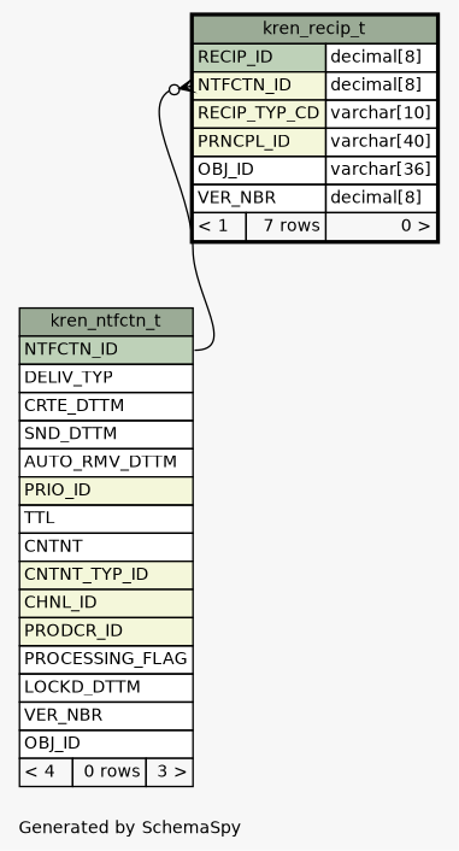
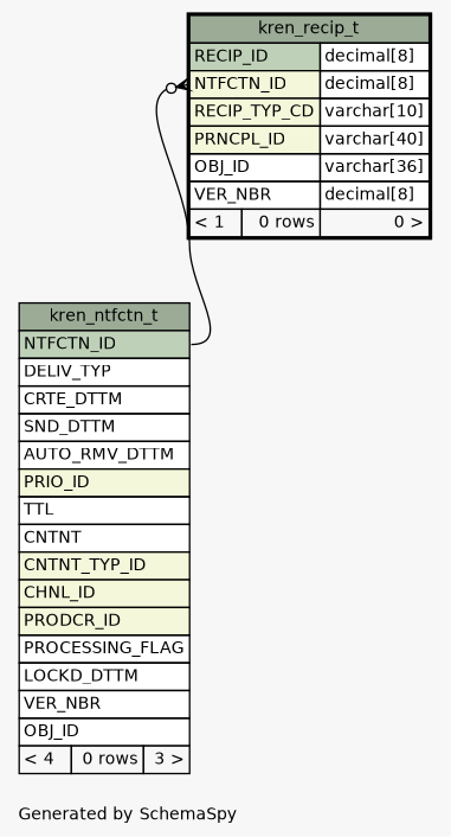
  digraph {
    bgcolor="#f7f7f7"
    fontname=Helvetica
    fontsize=11
    label="\nGenerated by SchemaSpy"
    labeljust=l
    nodesep=0.18
    rankdir=TB
    ranksep=0.46
    node [fontname=Helvetica fontsize=11 shape=plaintext]
-   n1 [label=<     <TABLE BORDER="2" CELLBORDER="1" CELLSPACING="0" BGCOLOR="#ffffff">       <TR><TD COLSPAN="3" BGCOLOR="#9bab96" ALIGN="CENTER">kren_recip_t</TD></TR>       <TR><TD PORT="RECIP_ID" COLSPAN="2" BGCOLOR="#bed1b8" ALIGN="LEFT">RECIP_ID</TD><TD PORT="RECIP_ID.type" ALIGN="LEFT">decimal[8]</TD></TR>       <TR><TD PORT="NTFCTN_ID" COLSPAN="2" BGCOLOR="#f4f7da" ALIGN="LEFT">NTFCTN_ID</TD><TD PORT="NTFCTN_ID.type" ALIGN="LEFT">decimal[8]</TD></TR>       <TR><TD PORT="RECIP_TYP_CD" COLSPAN="2" BGCOLOR="#f4f7da" ALIGN="LEFT">RECIP_TYP_CD</TD><TD PORT="RECIP_TYP_CD.type" ALIGN="LEFT">varchar[10]</TD></TR>       <TR><TD PORT="PRNCPL_ID" COLSPAN="2" BGCOLOR="#f4f7da" ALIGN="LEFT">PRNCPL_ID</TD><TD PORT="PRNCPL_ID.type" ALIGN="LEFT">varchar[40]</TD></TR>       <TR><TD PORT="OBJ_ID" COLSPAN="2" ALIGN="LEFT">OBJ_ID</TD><TD PORT="OBJ_ID.type" ALIGN="LEFT">varchar[36]</TD></TR>       <TR><TD PORT="VER_NBR" COLSPAN="2" ALIGN="LEFT">VER_NBR</TD><TD PORT="VER_NBR.type" ALIGN="LEFT">decimal[8]</TD></TR>       <TR><TD ALIGN="LEFT" BGCOLOR="#f7f7f7">&lt; 1</TD><TD ALIGN="RIGHT" BGCOLOR="#f7f7f7">7 rows</TD><TD ALIGN="RIGHT" BGCOLOR="#f7f7f7">0 &gt;</TD></TR>     </TABLE>>]
+   n1 [label=<     <TABLE BORDER="2" CELLBORDER="1" CELLSPACING="0" BGCOLOR="#ffffff">       <TR><TD COLSPAN="3" BGCOLOR="#9bab96" ALIGN="CENTER">kren_recip_t</TD></TR>       <TR><TD PORT="RECIP_ID" COLSPAN="2" BGCOLOR="#bed1b8" ALIGN="LEFT">RECIP_ID</TD><TD PORT="RECIP_ID.type" ALIGN="LEFT">decimal[8]</TD></TR>       <TR><TD PORT="NTFCTN_ID" COLSPAN="2" BGCOLOR="#f4f7da" ALIGN="LEFT">NTFCTN_ID</TD><TD PORT="NTFCTN_ID.type" ALIGN="LEFT">decimal[8]</TD></TR>       <TR><TD PORT="RECIP_TYP_CD" COLSPAN="2" BGCOLOR="#f4f7da" ALIGN="LEFT">RECIP_TYP_CD</TD><TD PORT="RECIP_TYP_CD.type" ALIGN="LEFT">varchar[10]</TD></TR>       <TR><TD PORT="PRNCPL_ID" COLSPAN="2" BGCOLOR="#f4f7da" ALIGN="LEFT">PRNCPL_ID</TD><TD PORT="PRNCPL_ID.type" ALIGN="LEFT">varchar[40]</TD></TR>       <TR><TD PORT="OBJ_ID" COLSPAN="2" ALIGN="LEFT">OBJ_ID</TD><TD PORT="OBJ_ID.type" ALIGN="LEFT">varchar[36]</TD></TR>       <TR><TD PORT="VER_NBR" COLSPAN="2" ALIGN="LEFT">VER_NBR</TD><TD PORT="VER_NBR.type" ALIGN="LEFT">decimal[8]</TD></TR>       <TR><TD ALIGN="LEFT" BGCOLOR="#f7f7f7">&lt; 1</TD><TD ALIGN="RIGHT" BGCOLOR="#f7f7f7">0 rows</TD><TD ALIGN="RIGHT" BGCOLOR="#f7f7f7">0 &gt;</TD></TR>     </TABLE>>]
    n2 [label=<     <TABLE BORDER="0" CELLBORDER="1" CELLSPACING="0" BGCOLOR="#ffffff">       <TR><TD COLSPAN="3" BGCOLOR="#9bab96" ALIGN="CENTER">kren_ntfctn_t</TD></TR>       <TR><TD PORT="NTFCTN_ID" COLSPAN="3" BGCOLOR="#bed1b8" ALIGN="LEFT">NTFCTN_ID</TD></TR>       <TR><TD PORT="DELIV_TYP" COLSPAN="3" ALIGN="LEFT">DELIV_TYP</TD></TR>       <TR><TD PORT="CRTE_DTTM" COLSPAN="3" ALIGN="LEFT">CRTE_DTTM</TD></TR>       <TR><TD PORT="SND_DTTM" COLSPAN="3" ALIGN="LEFT">SND_DTTM</TD></TR>       <TR><TD PORT="AUTO_RMV_DTTM" COLSPAN="3" ALIGN="LEFT">AUTO_RMV_DTTM</TD></TR>       <TR><TD PORT="PRIO_ID" COLSPAN="3" BGCOLOR="#f4f7da" ALIGN="LEFT">PRIO_ID</TD></TR>       <TR><TD PORT="TTL" COLSPAN="3" ALIGN="LEFT">TTL</TD></TR>       <TR><TD PORT="CNTNT" COLSPAN="3" ALIGN="LEFT">CNTNT</TD></TR>       <TR><TD PORT="CNTNT_TYP_ID" COLSPAN="3" BGCOLOR="#f4f7da" ALIGN="LEFT">CNTNT_TYP_ID</TD></TR>       <TR><TD PORT="CHNL_ID" COLSPAN="3" BGCOLOR="#f4f7da" ALIGN="LEFT">CHNL_ID</TD></TR>       <TR><TD PORT="PRODCR_ID" COLSPAN="3" BGCOLOR="#f4f7da" ALIGN="LEFT">PRODCR_ID</TD></TR>       <TR><TD PORT="PROCESSING_FLAG" COLSPAN="3" ALIGN="LEFT">PROCESSING_FLAG</TD></TR>       <TR><TD PORT="LOCKD_DTTM" COLSPAN="3" ALIGN="LEFT">LOCKD_DTTM</TD></TR>       <TR><TD PORT="VER_NBR" COLSPAN="3" ALIGN="LEFT">VER_NBR</TD></TR>       <TR><TD PORT="OBJ_ID" COLSPAN="3" ALIGN="LEFT">OBJ_ID</TD></TR>       <TR><TD ALIGN="LEFT" BGCOLOR="#f7f7f7">&lt; 4</TD><TD ALIGN="RIGHT" BGCOLOR="#f7f7f7">0 rows</TD><TD ALIGN="RIGHT" BGCOLOR="#f7f7f7">3 &gt;</TD></TR>     </TABLE>>]
    n1 -> n2 [arrowhead=none arrowsize=0.8 arrowtail=crowodot dir=back headport="NTFCTN_ID:e" tailport="NTFCTN_ID:w"]
  }
